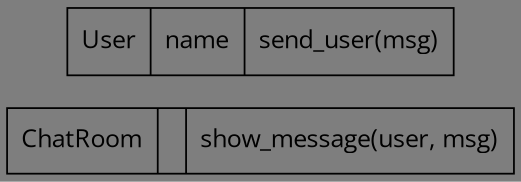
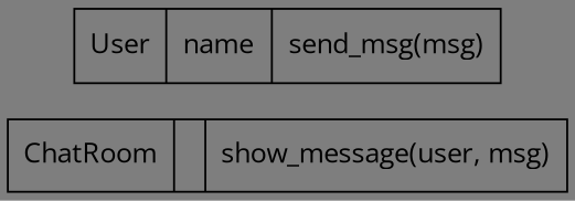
  digraph {
    bgcolor="#7e7e7e"
    rankdir=LR
    fontname="Open Sans"
    node [color=black fontcolor=black shape=record style=solid fontname="Open Sans"]
    n1 [label=<{ChatRoom|<br ALIGN="LEFT"/>|show_message(user, msg)<br ALIGN="LEFT"/>}>]
-   n2 [label=<{User|name<br ALIGN="LEFT"/>|send_user(msg)<br ALIGN="LEFT"/>}>]
+   n2 [label=<{User|name<br ALIGN="LEFT"/>|send_msg(msg)<br ALIGN="LEFT"/>}>]
  }
